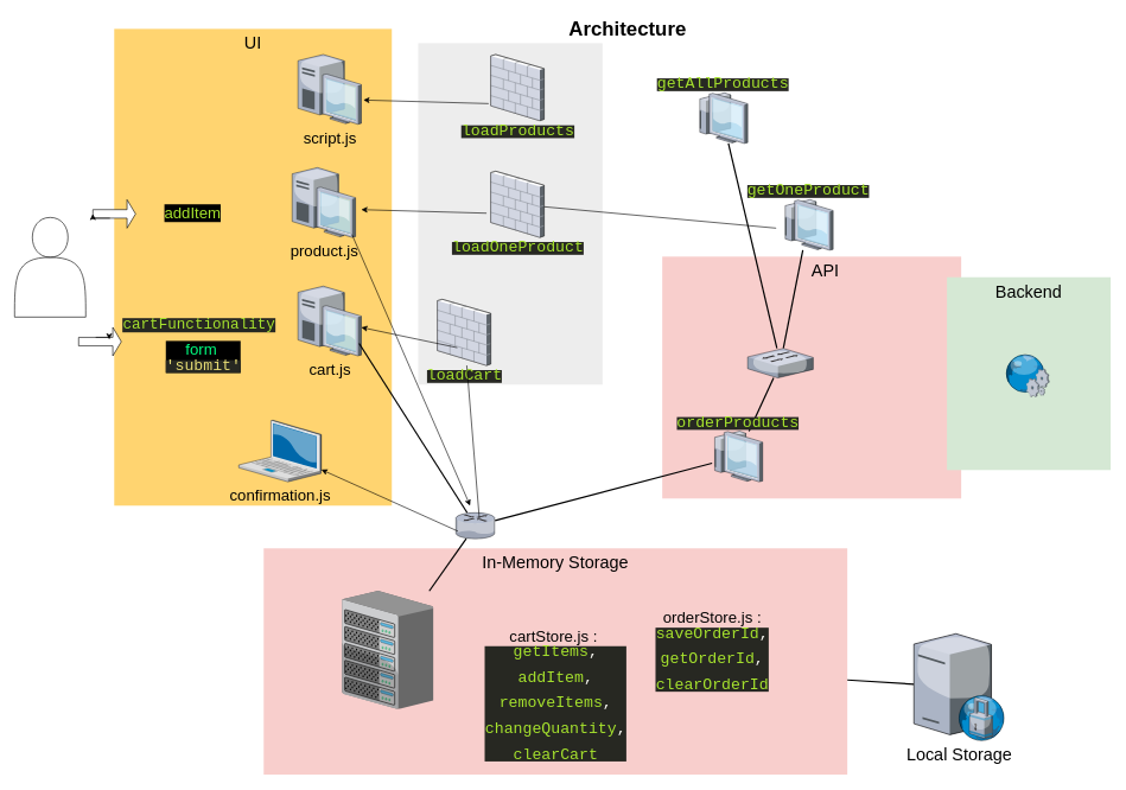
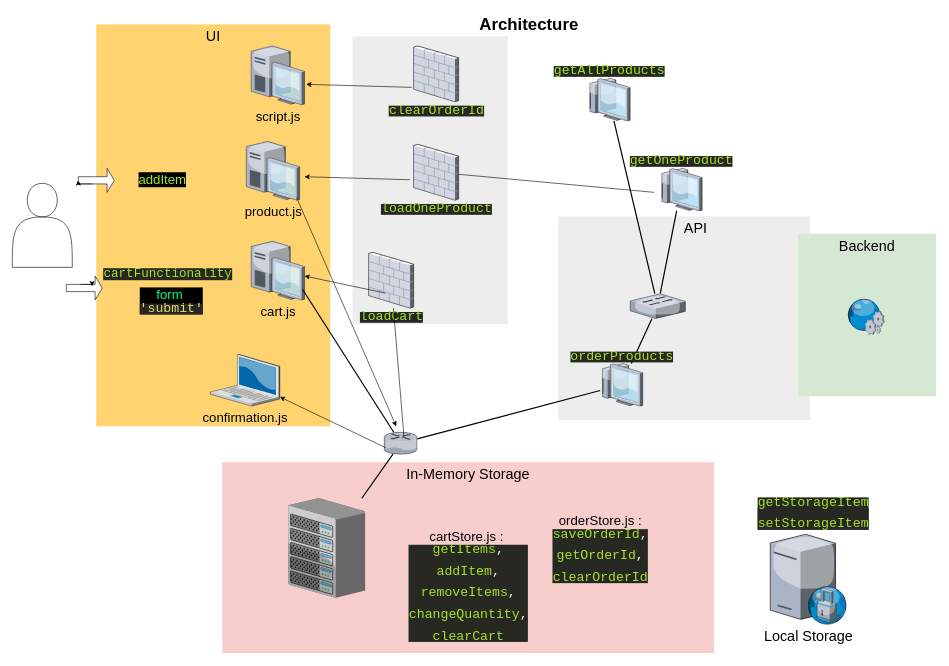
  <mxCell id="0" style=";html=1;" />
  <mxCell id="1" style=";html=1;" parent="0" />
- <mxCell id="2" value="&lt;div style=&quot;font-size: 24px;&quot; align=&quot;center&quot;&gt;&lt;font style=&quot;font-size: 24px;&quot;&gt;&amp;nbsp;&amp;nbsp;&amp;nbsp;&amp;nbsp;&amp;nbsp; API&lt;/font&gt;&lt;/div&gt;" style="whiteSpace=wrap;html=1;fillColor=#f8cecc;fontSize=14;strokeColor=none;verticalAlign=top;align=center;" parent="1" vertex="1"><mxGeometry x="930" y="360" width="420" height="340" as="geometry" /></mxCell>
+ <mxCell id="2" value="&lt;div style=&quot;font-size: 24px;&quot; align=&quot;center&quot;&gt;&lt;font style=&quot;font-size: 24px;&quot;&gt;&amp;nbsp;&amp;nbsp;&amp;nbsp;&amp;nbsp;&amp;nbsp; API&lt;/font&gt;&lt;/div&gt;" style="whiteSpace=wrap;html=1;fillColor=#ededed;fontSize=14;strokeColor=none;verticalAlign=top;align=center;" parent="1" vertex="1"><mxGeometry x="930" y="360" width="420" height="340" as="geometry" /></mxCell>
  <mxCell id="3" value="&lt;font style=&quot;font-size: 24px;&quot;&gt;Backend&lt;/font&gt;" style="whiteSpace=wrap;html=1;fillColor=#d5e8d4;fontSize=14;strokeColor=none;verticalAlign=top;" parent="1" vertex="1"><mxGeometry x="1330" y="389" width="230" height="271" as="geometry" /></mxCell>
  <mxCell id="4" value="" style="whiteSpace=wrap;html=1;fillColor=#EDEDED;fontSize=14;strokeColor=none;verticalAlign=top;" parent="1" vertex="1"><mxGeometry x="587" y="60" width="259" height="480" as="geometry" /></mxCell>
  <mxCell id="5" value="&lt;font style=&quot;font-size: 24px;&quot;&gt;In-Memory Storage&lt;/font&gt;" style="whiteSpace=wrap;html=1;fillColor=#f8cecc;fontSize=14;strokeColor=none;verticalAlign=top;" parent="1" vertex="1"><mxGeometry x="370" y="770" width="820" height="318" as="geometry" /></mxCell>
  <mxCell id="6" value="&lt;font style=&quot;font-size: 24px;&quot;&gt;UI&lt;/font&gt;" style="whiteSpace=wrap;html=1;fillColor=#FFD470;gradientColor=none;fontSize=14;strokeColor=none;verticalAlign=top;" parent="1" vertex="1"><mxGeometry x="160" y="40" width="390" height="670" as="geometry" /></mxCell>
- <mxCell id="7" value="&lt;div style=&quot;font-size: 22px;&quot;&gt;&lt;font style=&quot;font-size: 22px;&quot;&gt;confirmation.js&lt;/font&gt;&lt;/div&gt;&lt;div style=&quot;font-size: 22px;&quot;&gt;&lt;font style=&quot;font-size: 22px;&quot;&gt;&lt;br&gt;&lt;/font&gt;&lt;/div&gt;" style="verticalLabelPosition=bottom;aspect=fixed;html=1;verticalAlign=top;strokeColor=none;shape=mxgraph.citrix.laptop_2;fillColor=#66B2FF;gradientColor=#0066CC;fontSize=14;" parent="1" vertex="1"><mxGeometry x="335" y="590" width="116" height="86.5" as="geometry" /></mxCell>
+ <mxCell id="7" value="&lt;div style=&quot;font-size: 22px;&quot;&gt;&lt;font style=&quot;font-size: 22px;&quot;&gt;confirmation.js&lt;/font&gt;&lt;/div&gt;&lt;div style=&quot;font-size: 22px;&quot;&gt;&lt;font style=&quot;font-size: 22px;&quot;&gt;&lt;br&gt;&lt;/font&gt;&lt;/div&gt;" style="verticalLabelPosition=bottom;aspect=fixed;html=1;verticalAlign=top;strokeColor=none;shape=mxgraph.citrix.laptop_2;fillColor=#66B2FF;gradientColor=#0066CC;fontSize=14;" parent="1" vertex="1"><mxGeometry x="350" y="590" width="116" height="86.5" as="geometry" /></mxCell>
  <mxCell id="8" value="&lt;div style=&quot;font-size: 22px;&quot;&gt;&lt;font style=&quot;font-size: 22px;&quot;&gt;cart.js&lt;/font&gt;&lt;/div&gt;&lt;div style=&quot;font-size: 22px;&quot;&gt;&lt;font style=&quot;font-size: 22px;&quot;&gt;&lt;br&gt;&lt;/font&gt;&lt;/div&gt;" style="verticalLabelPosition=bottom;aspect=fixed;html=1;verticalAlign=top;strokeColor=none;shape=mxgraph.citrix.desktop;fillColor=#66B2FF;gradientColor=#0066CC;fontSize=14;" parent="1" vertex="1"><mxGeometry x="418.13" y="401.5" width="89" height="98" as="geometry" /></mxCell>
  <mxCell id="9" value="&lt;font style=&quot;font-size: 22px;&quot;&gt;product.js&lt;/font&gt;" style="verticalLabelPosition=bottom;aspect=fixed;html=1;verticalAlign=top;strokeColor=none;shape=mxgraph.citrix.desktop;fillColor=#66B2FF;gradientColor=#0066CC;fontSize=14;" parent="1" vertex="1"><mxGeometry x="410" y="235" width="89" height="98" as="geometry" /></mxCell>
  <mxCell id="10" value="&lt;div style=&quot;font-size: 22px;&quot;&gt;&lt;font style=&quot;font-size: 22px;&quot;&gt;script.js&lt;/font&gt;&lt;/div&gt;&lt;div style=&quot;font-size: 22px;&quot;&gt;&lt;font style=&quot;font-size: 22px;&quot;&gt;&lt;br&gt;&lt;/font&gt;&lt;/div&gt;" style="verticalLabelPosition=bottom;aspect=fixed;html=1;verticalAlign=top;strokeColor=none;shape=mxgraph.citrix.desktop;fillColor=#66B2FF;gradientColor=#0066CC;fontSize=14;" parent="1" vertex="1"><mxGeometry x="418.13" y="76" width="89" height="98" as="geometry" /></mxCell>
  <mxCell id="11" style="edgeStyle=none;rounded=0;html=1;startSize=10;endSize=10;jettySize=auto;orthogonalLoop=1;fontSize=14;endArrow=none;endFill=0;strokeWidth=2;" parent="1" source="14" target="15" edge="1"><mxGeometry relative="1" as="geometry" /></mxCell>
  <mxCell id="12" style="edgeStyle=none;rounded=0;html=1;startSize=10;endSize=10;jettySize=auto;orthogonalLoop=1;fontSize=14;endArrow=none;endFill=0;strokeWidth=2;" parent="1" source="14" target="27" edge="1"><mxGeometry relative="1" as="geometry" /></mxCell>
- <mxCell id="13" style="edgeStyle=none;rounded=0;html=1;startSize=10;endSize=10;jettySize=auto;orthogonalLoop=1;fontSize=14;endArrow=none;endFill=0;strokeWidth=2;" parent="1" source="5" target="20" edge="1"><mxGeometry relative="1" as="geometry"><mxPoint x="930" y="570" as="sourcePoint" /><Array as="points" /></mxGeometry></mxCell>
  <mxCell id="14" value="" style="verticalLabelPosition=bottom;aspect=fixed;html=1;verticalAlign=top;strokeColor=none;shape=mxgraph.citrix.router;fillColor=#66B2FF;gradientColor=#0066CC;fontSize=14;" parent="1" vertex="1"><mxGeometry x="640" y="720" width="55" height="36.5" as="geometry" /></mxCell>
  <mxCell id="15" value="" style="verticalLabelPosition=bottom;aspect=fixed;html=1;verticalAlign=top;strokeColor=none;shape=mxgraph.citrix.chassis;fillColor=#66B2FF;gradientColor=#0066CC;fontSize=14;" parent="1" vertex="1"><mxGeometry x="480" y="830" width="128.25" height="165.56" as="geometry" /></mxCell>
- <mxCell id="16" value="&lt;div style=&quot;color: rgb(248, 248, 242); background-color: rgb(39, 40, 34); font-family: Menlo, Monaco, &amp;quot;Courier New&amp;quot;, monospace; font-weight: normal; line-height: 18px; font-size: 22px;&quot;&gt;&lt;div&gt;&lt;font style=&quot;font-size: 22px;&quot;&gt;&lt;span style=&quot;color: #a6e22e;&quot;&gt;loadProducts&lt;/span&gt;&lt;/font&gt;&lt;/div&gt;&lt;/div&gt;" style="verticalLabelPosition=bottom;aspect=fixed;html=1;verticalAlign=top;strokeColor=none;shape=mxgraph.citrix.firewall;fillColor=#66B2FF;gradientColor=#0066CC;fontSize=14;" parent="1" vertex="1"><mxGeometry x="689" y="76" width="75" height="93" as="geometry" /></mxCell>
+ <mxCell id="16" value="&lt;div style=&quot;color: rgb(248, 248, 242); background-color: rgb(39, 40, 34); font-family: Menlo, Monaco, &amp;quot;Courier New&amp;quot;, monospace; font-weight: normal; line-height: 18px; font-size: 22px;&quot;&gt;&lt;div&gt;&lt;font style=&quot;font-size: 22px;&quot;&gt;&lt;span style=&quot;color: #a6e22e;&quot;&gt;clearOrderId&lt;/span&gt;&lt;/font&gt;&lt;/div&gt;&lt;/div&gt;" style="verticalLabelPosition=bottom;aspect=fixed;html=1;verticalAlign=top;strokeColor=none;shape=mxgraph.citrix.firewall;fillColor=#66B2FF;gradientColor=#0066CC;fontSize=14;" parent="1" vertex="1"><mxGeometry x="689" y="76" width="75" height="93" as="geometry" /></mxCell>
  <mxCell id="17" value="&lt;div style=&quot;color: rgb(248, 248, 242); background-color: rgb(39, 40, 34); font-family: Menlo, Monaco, &amp;quot;Courier New&amp;quot;, monospace; font-weight: normal; line-height: 18px; font-size: 22px;&quot;&gt;&lt;div&gt;&lt;font style=&quot;font-size: 22px;&quot;&gt;&lt;span style=&quot;color: #a6e22e;&quot;&gt;loadOneProduct&lt;/span&gt;&lt;/font&gt;&lt;/div&gt;&lt;/div&gt;" style="verticalLabelPosition=bottom;aspect=fixed;html=1;verticalAlign=top;strokeColor=none;shape=mxgraph.citrix.firewall;fillColor=#66B2FF;gradientColor=#0066CC;fontSize=14;" parent="1" vertex="1"><mxGeometry x="689" y="240" width="75" height="93" as="geometry" /></mxCell>
  <mxCell id="18" style="edgeStyle=none;rounded=0;html=1;startSize=10;endSize=10;jettySize=auto;orthogonalLoop=1;fontSize=14;endArrow=none;endFill=0;strokeWidth=2;exitX=0.965;exitY=0.821;exitDx=0;exitDy=0;exitPerimeter=0;" parent="1" source="8" target="14" edge="1"><mxGeometry relative="1" as="geometry" /></mxCell>
  <mxCell id="19" value="&lt;div style=&quot;color: rgb(248, 248, 242); background-color: rgb(39, 40, 34); font-family: Menlo, Monaco, &amp;quot;Courier New&amp;quot;, monospace; font-weight: normal; line-height: 18px; font-size: 22px;&quot;&gt;&lt;div&gt;&lt;font style=&quot;font-size: 22px;&quot;&gt;&lt;span style=&quot;color: #a6e22e;&quot;&gt;loadCart&lt;/span&gt;&lt;/font&gt;&lt;/div&gt;&lt;/div&gt;" style="verticalLabelPosition=bottom;aspect=fixed;html=1;verticalAlign=top;strokeColor=none;shape=mxgraph.citrix.firewall;fillColor=#66B2FF;gradientColor=#0066CC;fontSize=14;" parent="1" vertex="1"><mxGeometry x="614" y="420" width="75" height="93" as="geometry" /></mxCell>
  <mxCell id="20" value="&lt;font style=&quot;font-size: 24px;&quot;&gt;Local Storage&lt;/font&gt;" style="verticalLabelPosition=bottom;aspect=fixed;html=1;verticalAlign=top;strokeColor=none;shape=mxgraph.citrix.proxy_server;fillColor=#66B2FF;gradientColor=#0066CC;fontSize=14;" parent="1" vertex="1"><mxGeometry x="1283.5" y="890" width="127.5" height="150" as="geometry" /></mxCell>
  <mxCell id="21" style="edgeStyle=none;rounded=0;html=1;startSize=10;endSize=10;jettySize=auto;orthogonalLoop=1;fontSize=14;endArrow=none;endFill=0;strokeWidth=2;" parent="1" source="24" target="27" edge="1"><mxGeometry relative="1" as="geometry" /></mxCell>
  <mxCell id="22" style="edgeStyle=none;rounded=0;html=1;startSize=10;endSize=10;jettySize=auto;orthogonalLoop=1;fontSize=14;endArrow=none;endFill=0;strokeWidth=2;" parent="1" source="24" target="26" edge="1"><mxGeometry relative="1" as="geometry" /></mxCell>
  <mxCell id="23" style="edgeStyle=none;rounded=0;html=1;startSize=10;endSize=10;jettySize=auto;orthogonalLoop=1;fontSize=14;endArrow=none;endFill=0;strokeWidth=2;" parent="1" source="24" target="25" edge="1"><mxGeometry relative="1" as="geometry" /></mxCell>
  <mxCell id="24" value="" style="verticalLabelPosition=bottom;aspect=fixed;html=1;verticalAlign=top;strokeColor=none;shape=mxgraph.citrix.switch;fillColor=#66B2FF;gradientColor=#0066CC;fontSize=14;" parent="1" vertex="1"><mxGeometry x="1050" y="489" width="92" height="41.5" as="geometry" /></mxCell>
  <mxCell id="25" value="&lt;div style=&quot;color: rgb(248, 248, 242); background-color: rgb(39, 40, 34); font-family: Menlo, Monaco, &amp;quot;Courier New&amp;quot;, monospace; font-weight: normal; line-height: 18px; font-size: 22px;&quot;&gt;&lt;div&gt;&lt;font style=&quot;font-size: 22px;&quot;&gt;&lt;span style=&quot;color: #a6e22e;&quot;&gt;getAllProducts&lt;/span&gt;&lt;/font&gt;&lt;/div&gt;&lt;/div&gt;" style="verticalLabelPosition=top;aspect=fixed;html=1;verticalAlign=bottom;strokeColor=none;shape=mxgraph.citrix.thin_client;fillColor=#66B2FF;gradientColor=#0066CC;fontSize=14;labelPosition=center;align=center;" parent="1" vertex="1"><mxGeometry x="979" y="130" width="71" height="71" as="geometry" /></mxCell>
  <mxCell id="26" value="&lt;div style=&quot;color: rgb(248, 248, 242); background-color: rgb(39, 40, 34); font-family: Menlo, Monaco, &amp;quot;Courier New&amp;quot;, monospace; font-weight: normal; line-height: 18px; font-size: 22px;&quot;&gt;&lt;div&gt;&lt;font style=&quot;font-size: 22px;&quot;&gt;&lt;span style=&quot;color: #a6e22e;&quot;&gt;getOneProduct&lt;/span&gt;&lt;/font&gt;&lt;/div&gt;&lt;/div&gt;" style="verticalLabelPosition=top;aspect=fixed;html=1;verticalAlign=bottom;strokeColor=none;shape=mxgraph.citrix.thin_client;fillColor=#66B2FF;gradientColor=#0066CC;fontSize=14;labelPosition=center;align=center;" parent="1" vertex="1"><mxGeometry x="1099" y="280" width="71" height="71" as="geometry" /></mxCell>
  <mxCell id="27" value="&lt;div style=&quot;color: rgb(248, 248, 242); background-color: rgb(39, 40, 34); font-family: Menlo, Monaco, &amp;quot;Courier New&amp;quot;, monospace; font-weight: normal; line-height: 18px; font-size: 22px;&quot;&gt;&lt;div&gt;&lt;font style=&quot;font-size: 22px;&quot;&gt;&lt;span style=&quot;color: #a6e22e;&quot;&gt;orderProducts&lt;/span&gt;&lt;/font&gt;&lt;/div&gt;&lt;/div&gt;" style="verticalLabelPosition=top;aspect=fixed;html=1;verticalAlign=bottom;strokeColor=none;shape=mxgraph.citrix.thin_client;fillColor=#66B2FF;gradientColor=#0066CC;fontSize=14;labelPosition=center;align=center;" parent="1" vertex="1"><mxGeometry x="1000" y="605.5" width="71" height="71" as="geometry" /></mxCell>
  <mxCell id="28" value="" style="verticalLabelPosition=bottom;aspect=fixed;html=1;verticalAlign=top;strokeColor=none;shape=mxgraph.citrix.web_service;fillColor=#66B2FF;gradientColor=#0066CC;fontSize=14;" parent="1" vertex="1"><mxGeometry x="1411" y="497" width="63" height="60" as="geometry" /></mxCell>
  <mxCell id="29" value="&lt;font style=&quot;font-size: 28px;&quot;&gt;Architecture&lt;/font&gt;" style="text;strokeColor=none;fillColor=none;html=1;fontSize=24;fontStyle=1;verticalAlign=middle;align=center;" parent="1" vertex="1"><mxGeometry x="450" y="20" width="861" height="40" as="geometry" /></mxCell>
  <mxCell id="30" style="edgeStyle=orthogonalEdgeStyle;rounded=0;orthogonalLoop=1;jettySize=auto;html=1;exitX=0.5;exitY=1;exitDx=0;exitDy=0;" edge="1" parent="1" source="4" target="4"><mxGeometry relative="1" as="geometry" /></mxCell>
  <mxCell id="31" value="&lt;font style=&quot;font-size: 22px;&quot;&gt;cartStore.js :&amp;nbsp; &lt;/font&gt;&lt;div style=&quot;color: rgb(248, 248, 242); background-color: rgb(39, 40, 34); font-family: Menlo, Monaco, &amp;quot;Courier New&amp;quot;, monospace; font-weight: normal; line-height: 18px;&quot;&gt;&lt;div&gt;&lt;font style=&quot;font-size: 22px;&quot;&gt;&lt;span style=&quot;color: #a6e22e;&quot;&gt;getItems&lt;/span&gt;&lt;span style=&quot;color: #f8f8f2;&quot;&gt;,&lt;br&gt;&lt;br&gt;&lt;/span&gt;&lt;/font&gt;&lt;/div&gt;&lt;div&gt;&lt;font style=&quot;font-size: 22px;&quot;&gt;&lt;span style=&quot;color: #f8f8f2;&quot;&gt;  &lt;/span&gt;&lt;span style=&quot;color: #a6e22e;&quot;&gt;addItem&lt;/span&gt;&lt;span style=&quot;color: #f8f8f2;&quot;&gt;,&lt;br&gt;&lt;br&gt;&lt;/span&gt;&lt;/font&gt;&lt;/div&gt;&lt;div&gt;&lt;font style=&quot;font-size: 22px;&quot;&gt;&lt;span style=&quot;color: #f8f8f2;&quot;&gt;  &lt;/span&gt;&lt;span style=&quot;color: #a6e22e;&quot;&gt;removeItems&lt;/span&gt;&lt;span style=&quot;color: #f8f8f2;&quot;&gt;,&lt;br&gt;&lt;br&gt;&lt;/span&gt;&lt;/font&gt;&lt;/div&gt;&lt;div&gt;&lt;font style=&quot;font-size: 22px;&quot;&gt;&lt;span style=&quot;color: #f8f8f2;&quot;&gt;  &lt;/span&gt;&lt;span style=&quot;color: #a6e22e;&quot;&gt;changeQuantity&lt;/span&gt;&lt;span style=&quot;color: #f8f8f2;&quot;&gt;,&lt;br&gt;&lt;br&gt;&lt;/span&gt;&lt;/font&gt;&lt;/div&gt;&lt;div&gt;&lt;font style=&quot;font-size: 22px;&quot;&gt;&lt;span style=&quot;color: #f8f8f2;&quot;&gt;  &lt;/span&gt;&lt;span style=&quot;color: rgb(166, 226, 46);&quot;&gt;clearCart&lt;/span&gt;&lt;/font&gt;&lt;/div&gt;&lt;/div&gt;" style="text;html=1;resizable=0;autosize=1;align=center;verticalAlign=middle;points=[];fillColor=none;strokeColor=none;rounded=0;fontSize=22;" vertex="1" parent="1"><mxGeometry x="670" y="875" width="220" height="200" as="geometry" /></mxCell>
  <mxCell id="32" value="&lt;font style=&quot;font-size: 22px;&quot;&gt;orderStore.js :&lt;br&gt;&lt;/font&gt;&lt;div style=&quot;color: rgb(248, 248, 242); background-color: rgb(39, 40, 34); font-family: Menlo, Monaco, &amp;quot;Courier New&amp;quot;, monospace; font-weight: normal; line-height: 18px;&quot;&gt;&lt;div&gt;&lt;font style=&quot;font-size: 22px;&quot;&gt;&lt;span style=&quot;color: #a6e22e;&quot;&gt;saveOrderId&lt;/span&gt;&lt;span style=&quot;color: #f8f8f2;&quot;&gt;,&lt;br&gt;&lt;br&gt;&lt;/span&gt;&lt;/font&gt;&lt;/div&gt;&lt;div&gt;&lt;font style=&quot;font-size: 22px;&quot;&gt;&lt;span style=&quot;color: #f8f8f2;&quot;&gt;  &lt;/span&gt;&lt;span style=&quot;color: #a6e22e;&quot;&gt;getOrderId&lt;/span&gt;&lt;span style=&quot;color: #f8f8f2;&quot;&gt;,&lt;br&gt;&lt;br&gt;&lt;/span&gt;&lt;/font&gt;&lt;/div&gt;&lt;div&gt;&lt;font style=&quot;font-size: 22px;&quot;&gt;&lt;span style=&quot;color: #f8f8f2;&quot;&gt;  &lt;/span&gt;&lt;span style=&quot;color: #a6e22e;&quot;&gt;clearOrderId&lt;/span&gt;&lt;/font&gt;&lt;/div&gt;&lt;/div&gt;" style="text;html=1;resizable=0;autosize=1;align=center;verticalAlign=middle;points=[];fillColor=none;strokeColor=none;rounded=0;fontSize=22;" vertex="1" parent="1"><mxGeometry x="910" y="847.78" width="180" height="130" as="geometry" /></mxCell>
  <mxCell id="33" value="&lt;span style=&quot;background-color: rgb(0, 0, 0);&quot;&gt;&lt;font style=&quot;font-size: 22px;&quot;&gt;&lt;span style=&quot;color: #a6e22e;&quot;&gt;addItem&lt;/span&gt;&lt;/font&gt;&lt;/span&gt;" style="text;html=1;resizable=0;autosize=1;align=center;verticalAlign=middle;points=[];fillColor=none;strokeColor=none;rounded=0;fontSize=22;" vertex="1" parent="1"><mxGeometry x="220" y="280" width="100" height="40" as="geometry" /></mxCell>
  <mxCell id="34" value="" style="shape=actor;whiteSpace=wrap;html=1;labelBackgroundColor=#000000;fontSize=22;" vertex="1" parent="1"><mxGeometry x="20" y="305" width="100" height="140" as="geometry" /></mxCell>
  <mxCell id="35" value="" style="shape=singleArrow;whiteSpace=wrap;html=1;labelBackgroundColor=#000000;fontSize=22;" vertex="1" parent="1"><mxGeometry x="130" y="280" width="60" height="40" as="geometry" /></mxCell>
  <mxCell id="36" value="&lt;div style=&quot;color: rgb(248, 248, 242); background-color: rgb(39, 40, 34); font-family: Menlo, Monaco, &amp;quot;Courier New&amp;quot;, monospace; font-weight: normal; font-size: 12px; line-height: 18px;&quot;&gt;&lt;div&gt;&lt;span style=&quot;color: rgb(166, 226, 46); font-size: 21px;&quot;&gt;cartFunctionality&lt;/span&gt;&lt;/div&gt;&lt;/div&gt;" style="text;html=1;resizable=0;autosize=1;align=center;verticalAlign=middle;points=[];fillColor=none;strokeColor=none;rounded=0;labelBackgroundColor=#000000;fontSize=22;" vertex="1" parent="1"><mxGeometry x="158.5" y="440.5" width="240" height="30" as="geometry" /></mxCell>
  <mxCell id="37" value="" style="shape=singleArrow;whiteSpace=wrap;html=1;labelBackgroundColor=#000000;fontSize=22;" vertex="1" parent="1"><mxGeometry x="110" y="459.5" width="60" height="40" as="geometry" /></mxCell>
  <mxCell id="38" style="edgeStyle=orthogonalEdgeStyle;rounded=0;orthogonalLoop=1;jettySize=auto;html=1;exitX=0;exitY=0;exitDx=24;exitDy=26;exitPerimeter=0;entryX=0;entryY=0.5;entryDx=0;entryDy=0;entryPerimeter=0;fontSize=21;" edge="1" parent="1" source="35" target="35"><mxGeometry relative="1" as="geometry" /></mxCell>
  <mxCell id="39" value="&lt;font style=&quot;font-size: 22px;&quot; color=&quot;#00FF80&quot;&gt;form&amp;nbsp; &lt;/font&gt;&lt;font style=&quot;font-size: 22px;&quot;&gt;&lt;br&gt;&lt;/font&gt;&lt;div style=&quot;color: rgb(248, 248, 242); background-color: rgb(39, 40, 34); font-family: Menlo, Monaco, &amp;quot;Courier New&amp;quot;, monospace; font-weight: normal; line-height: 18px;&quot;&gt;&lt;div&gt;&lt;font style=&quot;font-size: 22px;&quot;&gt;&lt;span style=&quot;color: #e6db74;&quot;&gt;'submit'&lt;/span&gt;&lt;/font&gt;&lt;/div&gt;&lt;/div&gt;&lt;font style=&quot;font-size: 22px;&quot; color=&quot;#00FF80&quot;&gt;&lt;/font&gt;" style="text;html=1;resizable=0;autosize=1;align=center;verticalAlign=middle;points=[];fillColor=none;strokeColor=none;rounded=0;labelBackgroundColor=#000000;fontSize=22;" vertex="1" parent="1"><mxGeometry x="220" y="470.5" width="130" height="60" as="geometry" /></mxCell>
  <mxCell id="40" value="" style="endArrow=classic;html=1;rounded=0;fontSize=22;fontColor=#00FF80;exitX=0.055;exitY=0.712;exitDx=0;exitDy=0;exitPerimeter=0;" edge="1" parent="1" source="14" target="7"><mxGeometry width="50" height="50" relative="1" as="geometry"><mxPoint x="460" y="780" as="sourcePoint" /><mxPoint x="380" y="720" as="targetPoint" /></mxGeometry></mxCell>
  <mxCell id="41" style="edgeStyle=orthogonalEdgeStyle;rounded=0;orthogonalLoop=1;jettySize=auto;html=1;exitX=0;exitY=0;exitDx=24;exitDy=14;exitPerimeter=0;entryX=0.717;entryY=0.425;entryDx=0;entryDy=0;entryPerimeter=0;fontSize=22;fontColor=#00FF80;" edge="1" parent="1" source="37" target="37"><mxGeometry relative="1" as="geometry" /></mxCell>
+ <mxCell id="42" value="&lt;div style=&quot;color: rgb(248, 248, 242); background-color: rgb(39, 40, 34); font-family: Menlo, Monaco, &amp;quot;Courier New&amp;quot;, monospace; font-weight: normal; line-height: 18px;&quot;&gt;&lt;div&gt;&lt;font style=&quot;font-size: 22px;&quot;&gt;&lt;span style=&quot;color: #a6e22e;&quot;&gt;getStorageItem&lt;br&gt;&lt;/span&gt;&lt;/font&gt;&lt;div style=&quot;color: rgb(248, 248, 242); background-color: rgb(39, 40, 34); font-family: Menlo, Monaco, &amp;quot;Courier New&amp;quot;, monospace; font-weight: normal; line-height: 18px;&quot;&gt;&lt;div&gt;&lt;font style=&quot;font-size: 22px;&quot;&gt;&lt;span style=&quot;color: #a6e22e;&quot;&gt;&lt;br&gt;setStorageItem&lt;/span&gt;&lt;/font&gt;&lt;/div&gt;&lt;/div&gt;&lt;font style=&quot;font-size: 22px;&quot;&gt;&lt;span style=&quot;color: #a6e22e;&quot;&gt;&lt;/span&gt;&lt;/font&gt;&lt;/div&gt;&lt;/div&gt;" style="text;html=1;align=center;verticalAlign=middle;resizable=0;points=[];autosize=1;strokeColor=none;fillColor=none;fontSize=22;fontColor=#00FF80;" vertex="1" parent="1"><mxGeometry x="1250" y="820" width="210" height="70" as="geometry" /></mxCell>
  <mxCell id="43" value="" style="endArrow=classic;html=1;rounded=0;fontSize=22;fontColor=#00FF80;exitX=-0.04;exitY=0.742;exitDx=0;exitDy=0;exitPerimeter=0;" edge="1" parent="1" source="16"><mxGeometry width="50" height="50" relative="1" as="geometry"><mxPoint x="560" y="360" as="sourcePoint" /><mxPoint x="510" y="140" as="targetPoint" /></mxGeometry></mxCell>
  <mxCell id="44" value="" style="endArrow=classic;html=1;rounded=0;fontSize=22;fontColor=#00FF80;exitX=-0.04;exitY=0.742;exitDx=0;exitDy=0;exitPerimeter=0;" edge="1" parent="1"><mxGeometry width="50" height="50" relative="1" as="geometry"><mxPoint x="683.13" y="299.006" as="sourcePoint" /><mxPoint x="507.13" y="294" as="targetPoint" /></mxGeometry></mxCell>
  <mxCell id="45" value="" style="endArrow=classic;html=1;rounded=0;fontSize=22;fontColor=#00FF80;exitX=0.373;exitY=0.731;exitDx=0;exitDy=0;exitPerimeter=0;" edge="1" parent="1" source="19"><mxGeometry width="50" height="50" relative="1" as="geometry"><mxPoint x="683.13" y="464.506" as="sourcePoint" /><mxPoint x="507.13" y="459.5" as="targetPoint" /></mxGeometry></mxCell>
  <mxCell id="46" value="" style="endArrow=none;html=1;rounded=0;fontSize=22;fontColor=#00FF80;" edge="1" parent="1" target="17"><mxGeometry width="50" height="50" relative="1" as="geometry"><mxPoint x="1090" y="320" as="sourcePoint" /><mxPoint x="830" y="440" as="targetPoint" /></mxGeometry></mxCell>
  <mxCell id="47" value="" style="endArrow=none;html=1;rounded=0;fontSize=22;fontColor=#00FF80;exitX=0.6;exitY=0.219;exitDx=0;exitDy=0;exitPerimeter=0;" edge="1" parent="1" source="14" target="19"><mxGeometry width="50" height="50" relative="1" as="geometry"><mxPoint x="780" y="600" as="sourcePoint" /><mxPoint x="830" y="550" as="targetPoint" /></mxGeometry></mxCell>
  <mxCell id="48" value="" style="endArrow=classic;html=1;rounded=0;fontSize=22;fontColor=#00FF80;exitX=0.944;exitY=0.959;exitDx=0;exitDy=0;exitPerimeter=0;" edge="1" parent="1" source="9"><mxGeometry width="50" height="50" relative="1" as="geometry"><mxPoint x="770" y="530" as="sourcePoint" /><mxPoint x="660" y="710" as="targetPoint" /></mxGeometry></mxCell>
